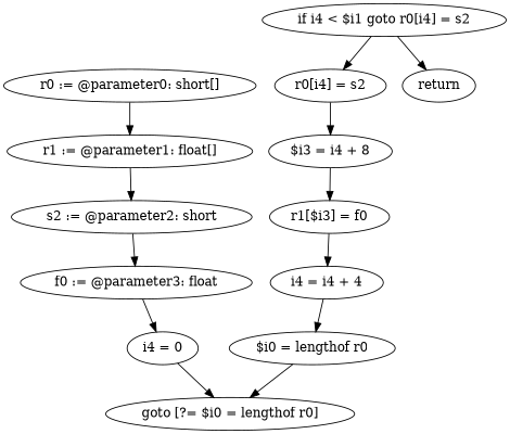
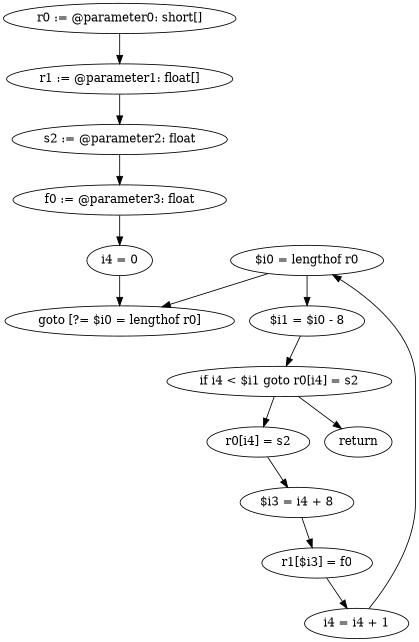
  digraph {
    "r0 := @parameter0: short[]"
    "r1 := @parameter1: float[]"
-   "s2 := @parameter2: short"
+   "s2 := @parameter2: short" [label="s2 := @parameter2: float"]
    "f0 := @parameter3: float"
    "i4 = 0"
    "goto [?= $i0 = lengthof r0]"
    "$i0 = lengthof r0"
+   "$i1 = $i0 - 8"
    "r0[i4] = s2"
    "$i3 = i4 + 8"
    "r1[$i3] = f0"
-   "i4 = i4 + 1" [label="i4 = i4 + 4"]
+   "i4 = i4 + 1"
    "if i4 < $i1 goto r0[i4] = s2"
    return
    "r0 := @parameter0: short[]" -> "r1 := @parameter1: float[]"
    "r1 := @parameter1: float[]" -> "s2 := @parameter2: short"
    "s2 := @parameter2: short" -> "f0 := @parameter3: float"
    "f0 := @parameter3: float" -> "i4 = 0"
    "i4 = 0" -> "goto [?= $i0 = lengthof r0]"
    "$i0 = lengthof r0" -> "goto [?= $i0 = lengthof r0]"
+   "$i0 = lengthof r0" -> "$i1 = $i0 - 8"
+   "$i1 = $i0 - 8" -> "if i4 < $i1 goto r0[i4] = s2"
    "r0[i4] = s2" -> "$i3 = i4 + 8"
    "$i3 = i4 + 8" -> "r1[$i3] = f0"
    "r1[$i3] = f0" -> "i4 = i4 + 1"
    "i4 = i4 + 1" -> "$i0 = lengthof r0"
    "if i4 < $i1 goto r0[i4] = s2" -> "r0[i4] = s2"
    "if i4 < $i1 goto r0[i4] = s2" -> return
  }
